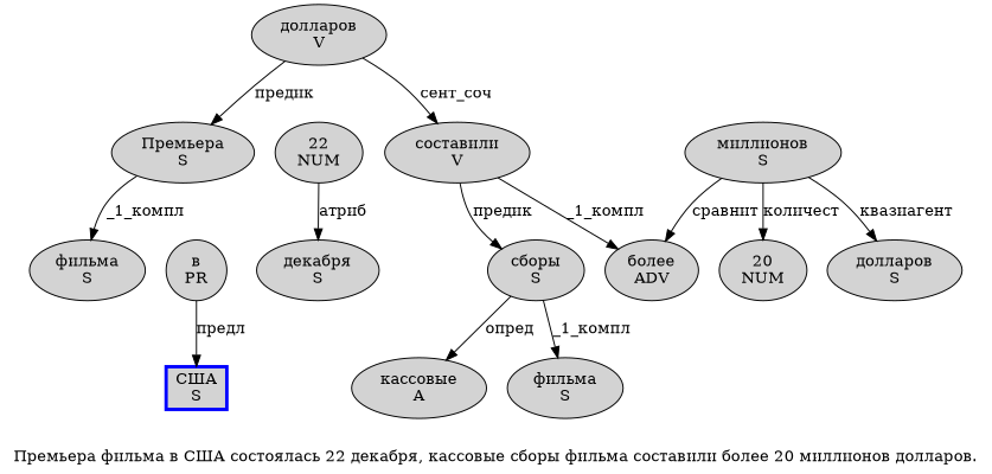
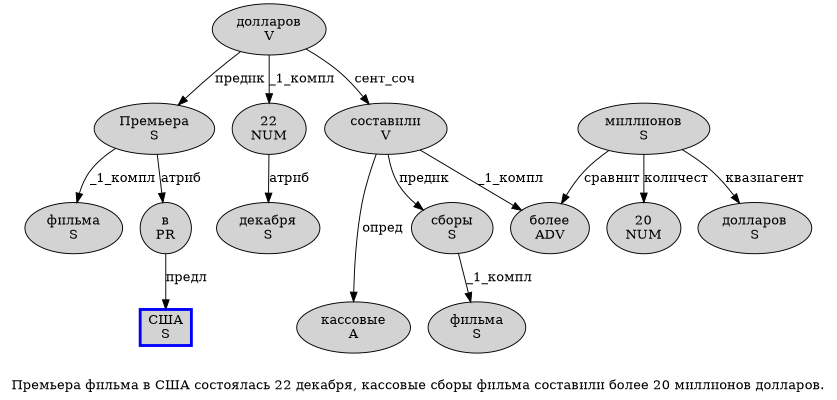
  digraph {
    fontname="DejaVu Serif"
    label="Премьера фильма в США состоялась 22 декабря, кассовые сборы фильма составили более 20 миллионов долларов."
    node [fillcolor=lightgray fontname="DejaVu Serif" penwidth=1 shape=ellipse style=filled]
    edge [fontname="DejaVu Serif"]
    n1 [label="Премьера\nS"]
    n2 [label="фильма\nS"]
    n3 [label="в\nPR"]
    n4 [color=blue label="США\nS" penwidth=3 shape=box]
    n5 [label="долларов\nV"]
    n6 [label="22\nNUM"]
    n7 [label="составили\nV"]
    n8 [label="декабря\nS"]
    n9 [label="сборы\nS"]
    n10 [label="более\nADV"]
    n11 [label="кассовые\nA"]
    n12 [label="фильма\nS"]
    n13 [label="миллионов\nS"]
    n14 [label="20\nNUM"]
    n15 [label="долларов\nS"]
    n1 -> n2 [label="_1_компл"]
+   n1 -> n3 [label="атриб"]
    n3 -> n4 [label="предл"]
    n5 -> n1 [label="предик"]
+   n5 -> n6 [label="_1_компл"]
    n5 -> n7 [label="сент_соч"]
    n6 -> n8 [label="атриб"]
    n7 -> n9 [label="предик"]
    n7 -> n10 [label="_1_компл"]
-   n9 -> n11 [label="опред"]
+   n7 -> n11 [label="опред"]
    n9 -> n12 [label="_1_компл"]
    n13 -> n10 [label="сравнит"]
    n13 -> n14 [label="количест"]
    n13 -> n15 [label="квазиагент"]
  }
